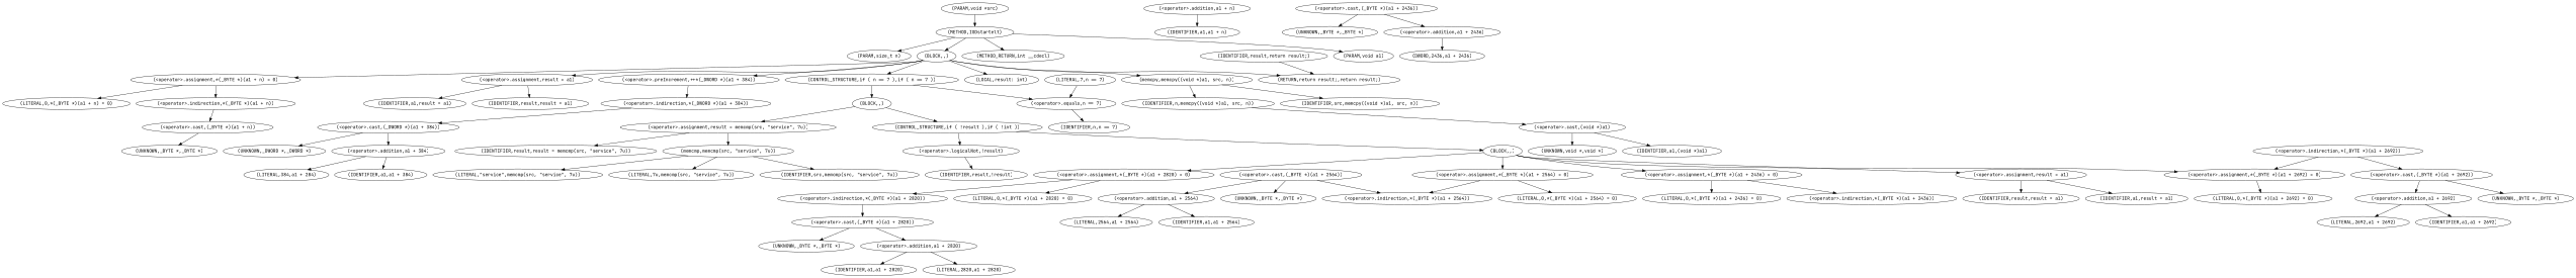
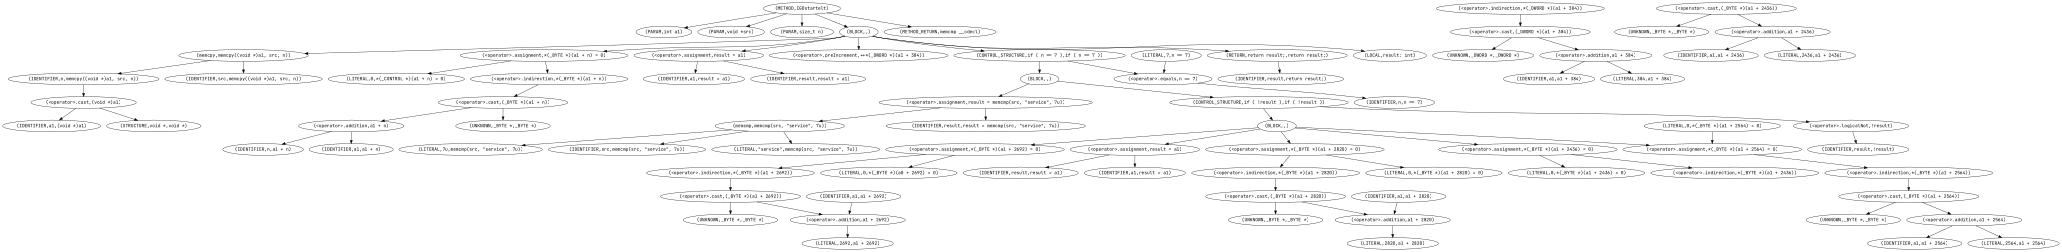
  digraph {
    fontname="JetBrains Mono"
    node [fontname="JetBrains Mono"]
    edge [fontname="JetBrains Mono"]
    n1 [label="(METHOD,IGDstartelt)"]
-   n2 [label="(PARAM,void a1)"]
+   n2 [label="(PARAM,int a1)"]
    n3 [label="(PARAM,void *src)"]
    n4 [label="(PARAM,size_t n)"]
    n5 [label="(BLOCK,,)"]
-   n6 [label="(METHOD_RETURN,int __cdecl)"]
+   n6 [label="(METHOD_RETURN,memcmp __cdecl)"]
    n7 [label="(LOCAL,result: int)"]
    n8 [label="(memcpy,memcpy((void *)a1, src, n))"]
    n9 [label="(<operator>.assignment,*(_BYTE *)(a1 + n) = 0)"]
    n10 [label="(<operator>.assignment,result = a1)"]
    n11 [label="(<operator>.preIncrement,++*(_DWORD *)(a1 + 384))"]
    n12 [label="(CONTROL_STRUCTURE,if ( n == 7 ),if ( n == 7 ))"]
    n13 [label="(RETURN,return result;,return result;)"]
    n14 [label="(IDENTIFIER,src,memcpy((void *)a1, src, n))"]
    n15 [label="(IDENTIFIER,n,memcpy((void *)a1, src, n))"]
    n16 [label="(<operator>.indirection,*(_BYTE *)(a1 + n))"]
-   n17 [label="(LITERAL,0,*(_BYTE *)(a1 + n) = 0)"]
+   n17 [label="(LITERAL,0,*(_CONTROL *)(a1 + n) = 0)"]
    n18 [label="(IDENTIFIER,result,result = a1)"]
    n19 [label="(IDENTIFIER,a1,result = a1)"]
    n20 [label="(<operator>.indirection,*(_DWORD *)(a1 + 384))"]
    n21 [label="(<operator>.equals,n == 7)"]
    n22 [label="(BLOCK,,)"]
    n23 [label="(IDENTIFIER,result,return result;)"]
    n24 [label="(<operator>.cast,(void *)a1)"]
-   n25 [label="(UNKNOWN,void *,void *)"]
+   n25 [label="(STRUCTURE,void *,void *)"]
    n26 [label="(IDENTIFIER,a1,(void *)a1)"]
    n27 [label="(<operator>.cast,(_BYTE *)(a1 + n))"]
    n28 [label="(UNKNOWN,_BYTE *,_BYTE *)"]
    n29 [label="(<operator>.addition,a1 + n)"]
    n30 [label="(IDENTIFIER,a1,a1 + n)"]
+   n31 [label="(IDENTIFIER,n,a1 + n)"]
    n32 [label="(<operator>.cast,(_DWORD *)(a1 + 384))"]
    n33 [label="(UNKNOWN,_DWORD *,_DWORD *)"]
    n34 [label="(<operator>.addition,a1 + 384)"]
    n35 [label="(IDENTIFIER,a1,a1 + 384)"]
-   n36 [label="(LITERAL,384,a1 + 284)"]
+   n36 [label="(LITERAL,384,a1 + 384)"]
    n37 [label="(IDENTIFIER,n,n == 7)"]
    n38 [label="(<operator>.assignment,result = memcmp(src, \"service\", 7u))"]
-   n39 [label="(CONTROL_STRUCTURE,if ( !result ),if ( !int ))"]
+   n39 [label="(CONTROL_STRUCTURE,if ( !result ),if ( !result ))"]
    n40 [label="(LITERAL,7,n == 7)"]
    n41 [label="(IDENTIFIER,result,result = memcmp(src, \"service\", 7u))"]
    n42 [label="(memcmp,memcmp(src, \"service\", 7u))"]
    n43 [label="(<operator>.logicalNot,!result)"]
    n44 [label="(BLOCK,,)"]
    n45 [label="(IDENTIFIER,src,memcmp(src, \"service\", 7u))"]
    n46 [label="(LITERAL,\"service\",memcmp(src, \"service\", 7u))"]
    n47 [label="(LITERAL,7u,memcmp(src, \"service\", 7u))"]
    n48 [label="(IDENTIFIER,result,!result)"]
    n49 [label="(<operator>.assignment,*(_BYTE *)(a1 + 2436) = 0)"]
    n50 [label="(<operator>.assignment,*(_BYTE *)(a1 + 2564) = 0)"]
    n51 [label="(<operator>.assignment,*(_BYTE *)(a1 + 2692) = 0)"]
    n52 [label="(<operator>.assignment,result = a1)"]
    n53 [label="(<operator>.assignment,*(_BYTE *)(a1 + 2820) = 0)"]
    n54 [label="(<operator>.indirection,*(_BYTE *)(a1 + 2436))"]
    n55 [label="(LITERAL,0,*(_BYTE *)(a1 + 2436) = 0)"]
    n56 [label="(<operator>.indirection,*(_BYTE *)(a1 + 2564))"]
    n57 [label="(LITERAL,0,*(_BYTE *)(a1 + 2564) = 0)"]
    n58 [label="(<operator>.indirection,*(_BYTE *)(a1 + 2692))"]
-   n59 [label="(LITERAL,0,*(_BYTE *)(a1 + 2692) = 0)"]
+   n59 [label="(LITERAL,0,*(_BYTE *)(a0 + 2692) = 0)"]
    n60 [label="(IDENTIFIER,result,result = a1)"]
    n61 [label="(IDENTIFIER,a1,result = a1)"]
    n62 [label="(<operator>.indirection,*(_BYTE *)(a1 + 2820))"]
    n63 [label="(LITERAL,0,*(_BYTE *)(a1 + 2820) = 0)"]
    n64 [label="(<operator>.cast,(_BYTE *)(a1 + 2436))"]
    n65 [label="(UNKNOWN,_BYTE *,_BYTE *)"]
    n66 [label="(<operator>.addition,a1 + 2436)"]
-   n68 [label="(DWORD,2436,a1 + 2436)"]
+   n67 [label="(IDENTIFIER,a1,a1 + 2436)"]
+   n68 [label="(LITERAL,2436,a1 + 2436)"]
    n69 [label="(<operator>.cast,(_BYTE *)(a1 + 2564))"]
    n70 [label="(UNKNOWN,_BYTE *,_BYTE *)"]
    n71 [label="(<operator>.addition,a1 + 2564)"]
    n72 [label="(IDENTIFIER,a1,a1 + 2564)"]
    n73 [label="(LITERAL,2564,a1 + 2564)"]
    n74 [label="(<operator>.cast,(_BYTE *)(a1 + 2692))"]
    n75 [label="(UNKNOWN,_BYTE *,_BYTE *)"]
    n76 [label="(<operator>.addition,a1 + 2692)"]
    n77 [label="(IDENTIFIER,a1,a1 + 2692)"]
    n78 [label="(LITERAL,2692,a1 + 2692)"]
    n79 [label="(<operator>.cast,(_BYTE *)(a1 + 2820))"]
    n80 [label="(UNKNOWN,_BYTE *,_BYTE *)"]
    n81 [label="(<operator>.addition,a1 + 2820)"]
    n82 [label="(IDENTIFIER,a1,a1 + 2820)"]
    n83 [label="(LITERAL,2820,a1 + 2820)"]
    n1 -> n2
-   n3 -> n1
+   n1 -> n3
    n1 -> n4
    n1 -> n5
    n1 -> n6
    n5 -> n7
    n5 -> n8
    n5 -> n9
    n5 -> n10
    n5 -> n11
    n5 -> n12
    n5 -> n13
    n8 -> n14
    n8 -> n15
    n9 -> n16
    n9 -> n17
    n10 -> n18
    n10 -> n19
-   n11 -> n20
    n12 -> n21
    n12 -> n22
-   n23 -> n13
+   n13 -> n23
    n15 -> n24
    n16 -> n27
    n20 -> n32
    n21 -> n37
    n22 -> n38
    n22 -> n39
    n24 -> n25
    n24 -> n26
    n27 -> n28
+   n27 -> n29
    n29 -> n30
+   n29 -> n31
    n32 -> n33
    n32 -> n34
    n34 -> n35
    n34 -> n36
    n38 -> n41
    n38 -> n42
    n39 -> n43
    n39 -> n44
    n40 -> n21
    n42 -> n45
    n42 -> n46
    n42 -> n47
    n43 -> n48
    n44 -> n49
    n44 -> n50
    n44 -> n51
    n44 -> n52
    n44 -> n53
    n49 -> n54
    n49 -> n55
    n50 -> n56
-   n50 -> n57
-   n58 -> n51
+   n57 -> n50
+   n51 -> n58
    n51 -> n59
    n52 -> n60
    n52 -> n61
    n53 -> n62
    n53 -> n63
-   n69 -> n56
+   n56 -> n69
    n58 -> n74
    n62 -> n79
    n64 -> n65
    n64 -> n66
+   n66 -> n67
    n66 -> n68
    n69 -> n70
    n69 -> n71
    n71 -> n72
    n71 -> n73
    n74 -> n75
    n74 -> n76
-   n76 -> n77
+   n77 -> n76
    n76 -> n78
    n79 -> n80
    n79 -> n81
-   n81 -> n82
+   n82 -> n81
    n81 -> n83
  }
